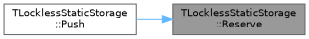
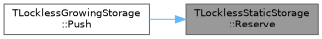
  digraph {
    rankdir=RL
    node [fontname=Helvetica fontsize=10 shape=box style=filled]
    n1 [color=gray40 fillcolor=grey60 fontcolor=black height=0.2 label="TLocklessStaticStorage\l::Reserve" width=0.4]
-   n2 [color=grey40 fillcolor=white height=0.2 label="TLocklessStaticStorage\l::Push" width=0.4]
+   n2 [color=grey40 fillcolor=white height=0.2 label="TLocklessGrowingStorage\l::Push" width=0.4]
    n1 -> n2 [color=steelblue1 dir=back fontname=Helvetica fontsize=10 labelfontname=Helvetica labelfontsize=10 style=solid]
  }
